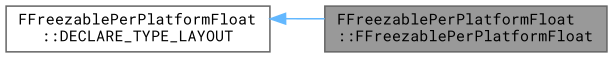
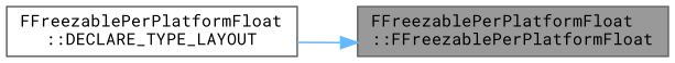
  digraph {
    rankdir=RL
    fontname="Roboto Mono"
    node [fontname="Roboto Mono" fontsize=10 shape=box style=filled]
    n1 [color=gray40 fillcolor=grey60 fontcolor=black height=0.2 label="FFreezablePerPlatformFloat\l::FFreezablePerPlatformFloat" width=0.4]
    n2 [color=grey40 fillcolor=white height=0.2 label="FFreezablePerPlatformFloat\l::DECLARE_TYPE_LAYOUT" width=0.4]
-   n2 -> n1 [color=steelblue1 dir=back fontname="Roboto Mono" fontsize=10 labelfontname=Helvetica labelfontsize=10 style=solid]
+   n1 -> n2 [color=steelblue1 dir=back fontname="Roboto Mono" fontsize=10 labelfontname=Helvetica labelfontsize=10 style=solid]
  }
